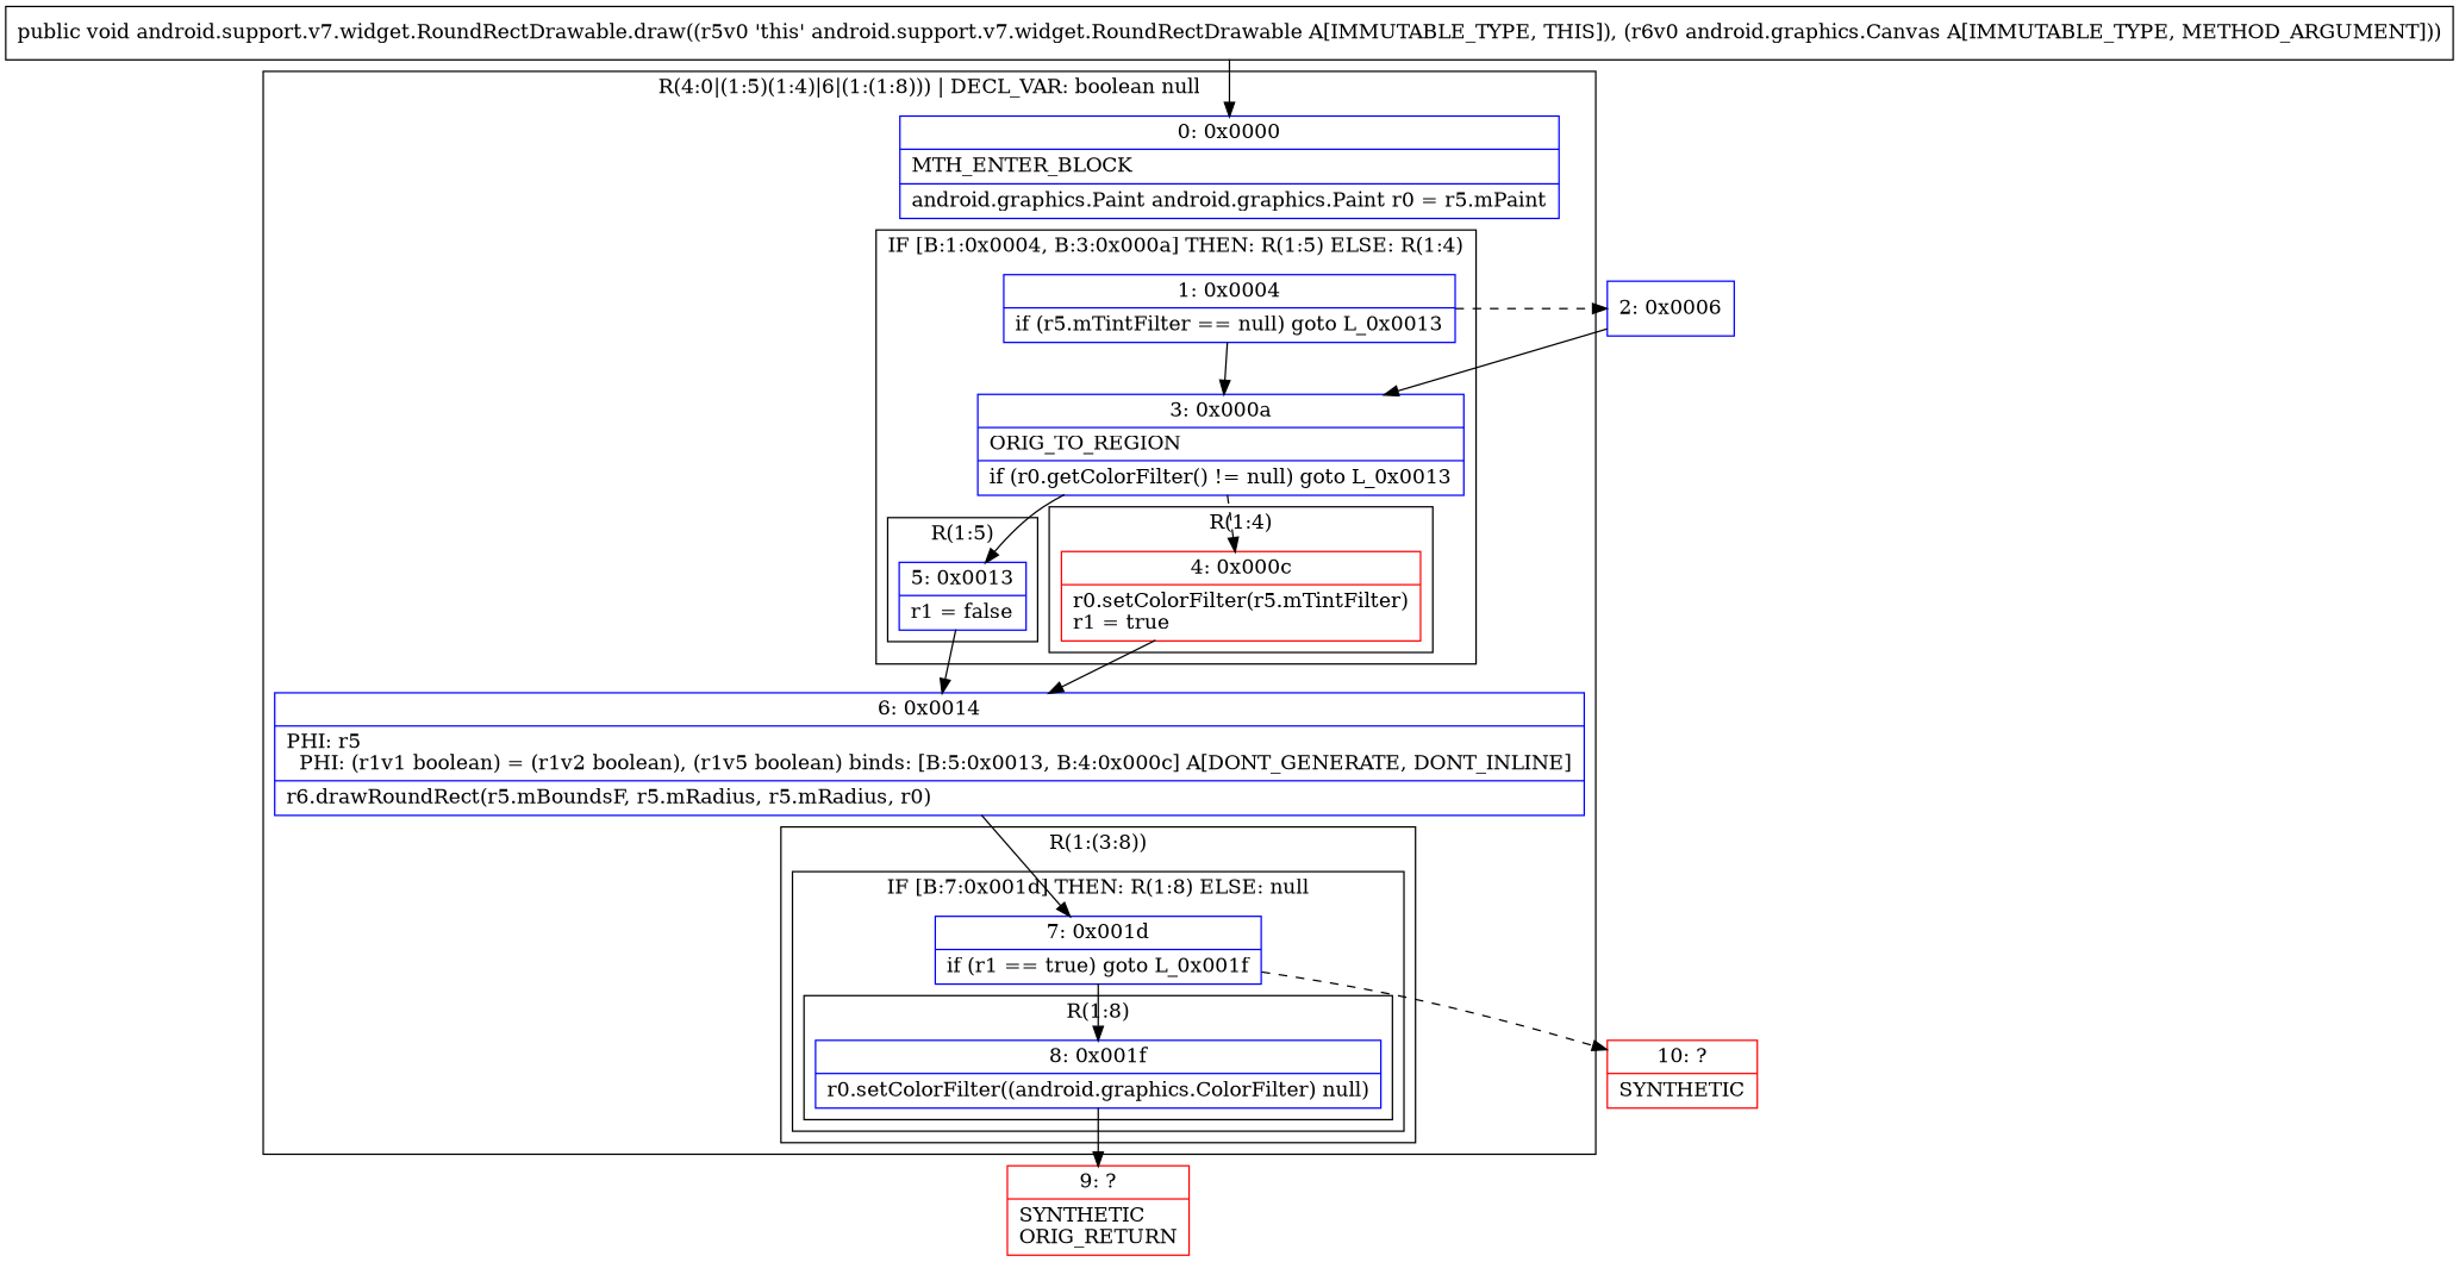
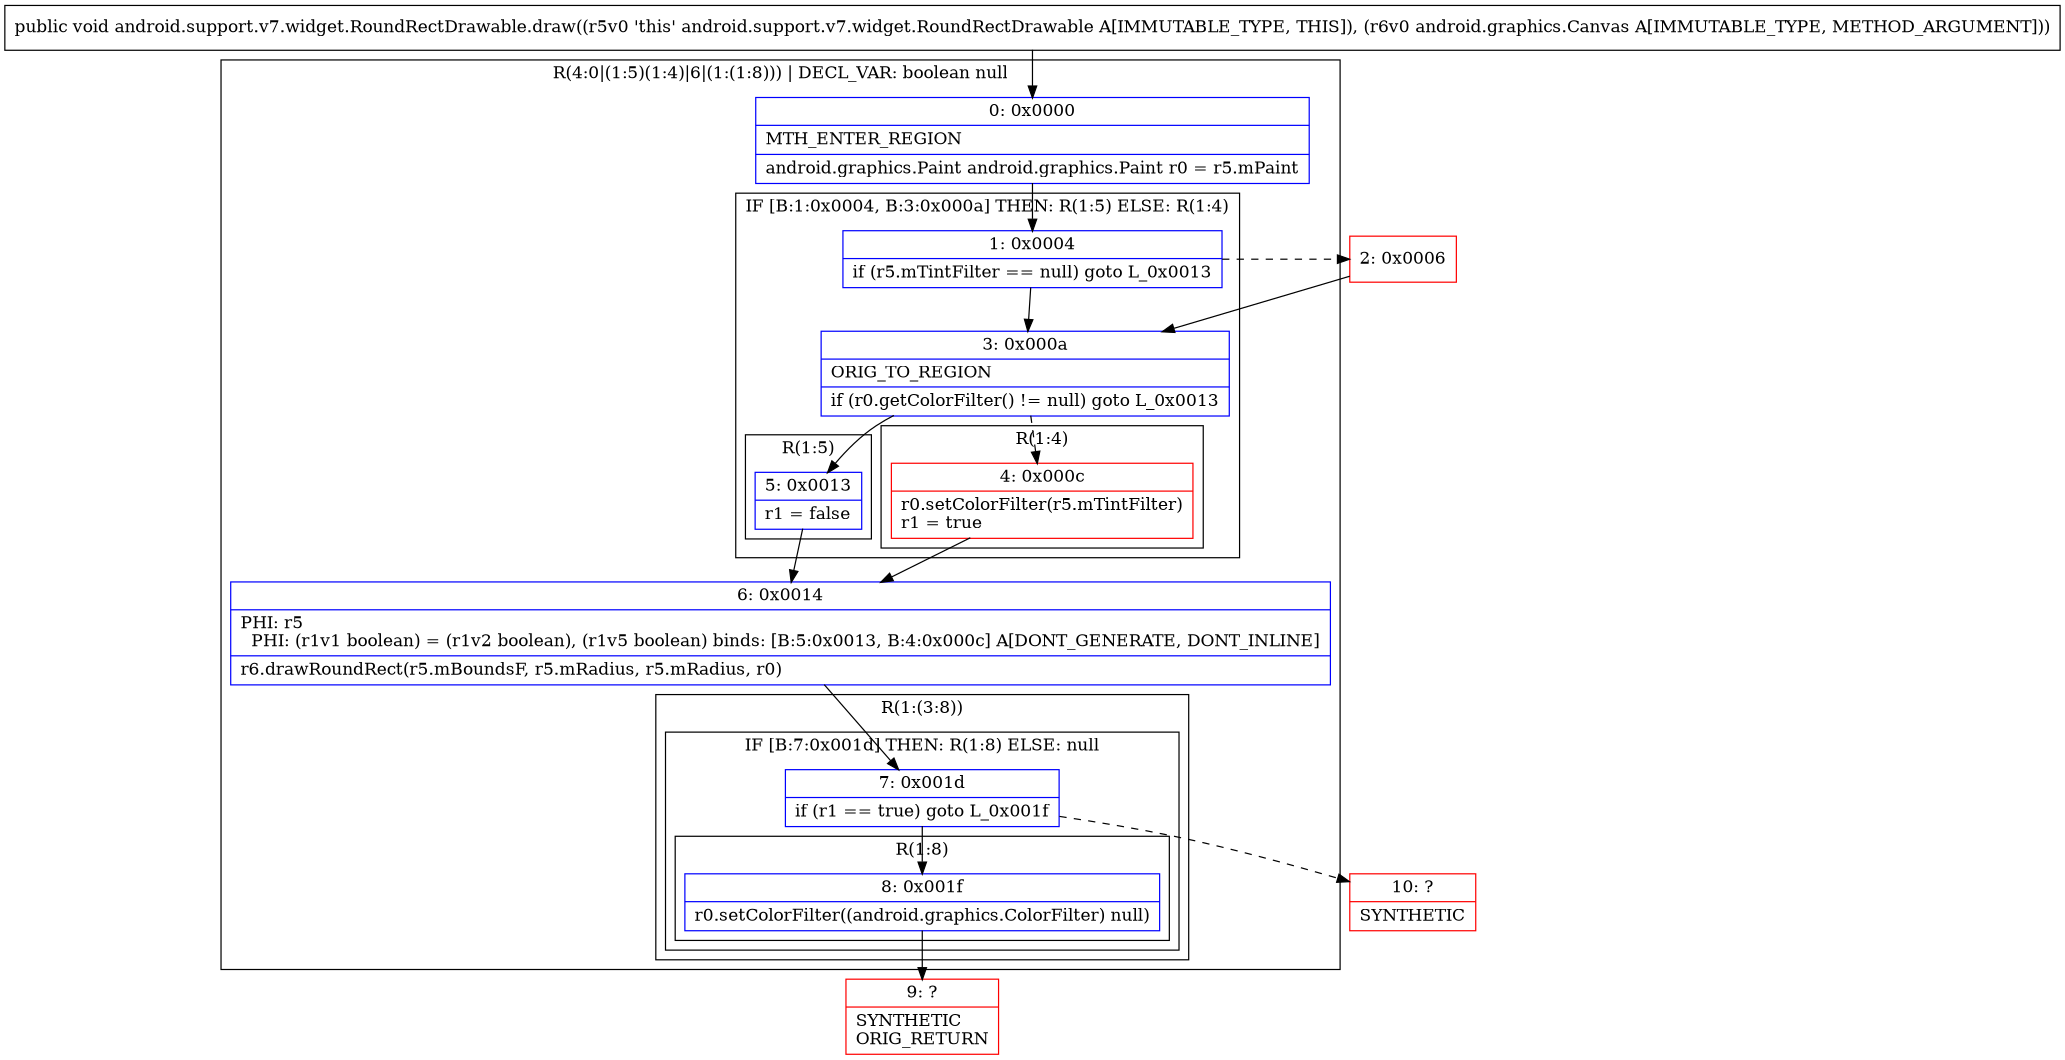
  digraph {
    node [color=blue shape=record]
    n1 [label="{5\:\ 0x0013|r1 = false\l}"]
    n2 [color=red label="{4\:\ 0x000c|r0.setColorFilter(r5.mTintFilter)\lr1 = true\l}"]
    n3 [label="{1\:\ 0x0004|if (r5.mTintFilter == null) goto L_0x0013\l}"]
    n4 [label="{3\:\ 0x000a|ORIG_TO_REGION\l|if (r0.getColorFilter() != null) goto L_0x0013\l}"]
    n5 [label="{8\:\ 0x001f|r0.setColorFilter((android.graphics.ColorFilter) null)\l}"]
    n6 [label="{7\:\ 0x001d|if (r1 == true) goto L_0x001f\l}"]
-   n7 [label="{0\:\ 0x0000|MTH_ENTER_BLOCK\l|android.graphics.Paint android.graphics.Paint r0 = r5.mPaint\l}"]
+   n7 [label="{0\:\ 0x0000|MTH_ENTER_REGION\l|android.graphics.Paint android.graphics.Paint r0 = r5.mPaint\l}"]
    n8 [label="{6\:\ 0x0014|PHI: r5 \l  PHI: (r1v1 boolean) = (r1v2 boolean), (r1v5 boolean) binds: [B:5:0x0013, B:4:0x000c] A[DONT_GENERATE, DONT_INLINE]\l|r6.drawRoundRect(r5.mBoundsF, r5.mRadius, r5.mRadius, r0)\l}"]
-   n9 [label="{2\:\ 0x0006}"]
+   n9 [color=red label="{2\:\ 0x0006}"]
    n10 [color=red label="{9\:\ ?|SYNTHETIC\lORIG_RETURN\l}"]
    n11 [color=red label="{10\:\ ?|SYNTHETIC\l}"]
    n12 [label="{public void android.support.v7.widget.RoundRectDrawable.draw((r5v0 'this' android.support.v7.widget.RoundRectDrawable A[IMMUTABLE_TYPE, THIS]), (r6v0 android.graphics.Canvas A[IMMUTABLE_TYPE, METHOD_ARGUMENT])) }" color=""]
    subgraph cluster_1 {
      label="R(4:0|(1:5)(1:4)|6|(1:(1:8))) | DECL_VAR: boolean null\l"
      n7
      n8
      subgraph cluster_2 {
        label="IF [B:1:0x0004, B:3:0x000a] THEN: R(1:5) ELSE: R(1:4)"
        n3
        n4
        subgraph cluster_3 {
          label="R(1:5)"
          n1
        }
        subgraph cluster_4 {
          label="R(1:4)"
          n2
        }
      }
      subgraph cluster_5 {
        label="R(1:(3:8))"
        subgraph cluster_6 {
          label="IF [B:7:0x001d] THEN: R(1:8) ELSE: null"
          n6
          subgraph cluster_7 {
            label="R(1:8)"
            n5
          }
        }
      }
    }
    n1 -> n8
    n2 -> n8
    n3 -> n4
    n3 -> n9 [style=dashed]
    n4 -> n1
    n4 -> n2 [style=dashed]
    n5 -> n10
    n6 -> n5
    n6 -> n11 [style=dashed]
+   n7 -> n3
    n8 -> n6
    n9 -> n4
    n12 -> n7
  }
